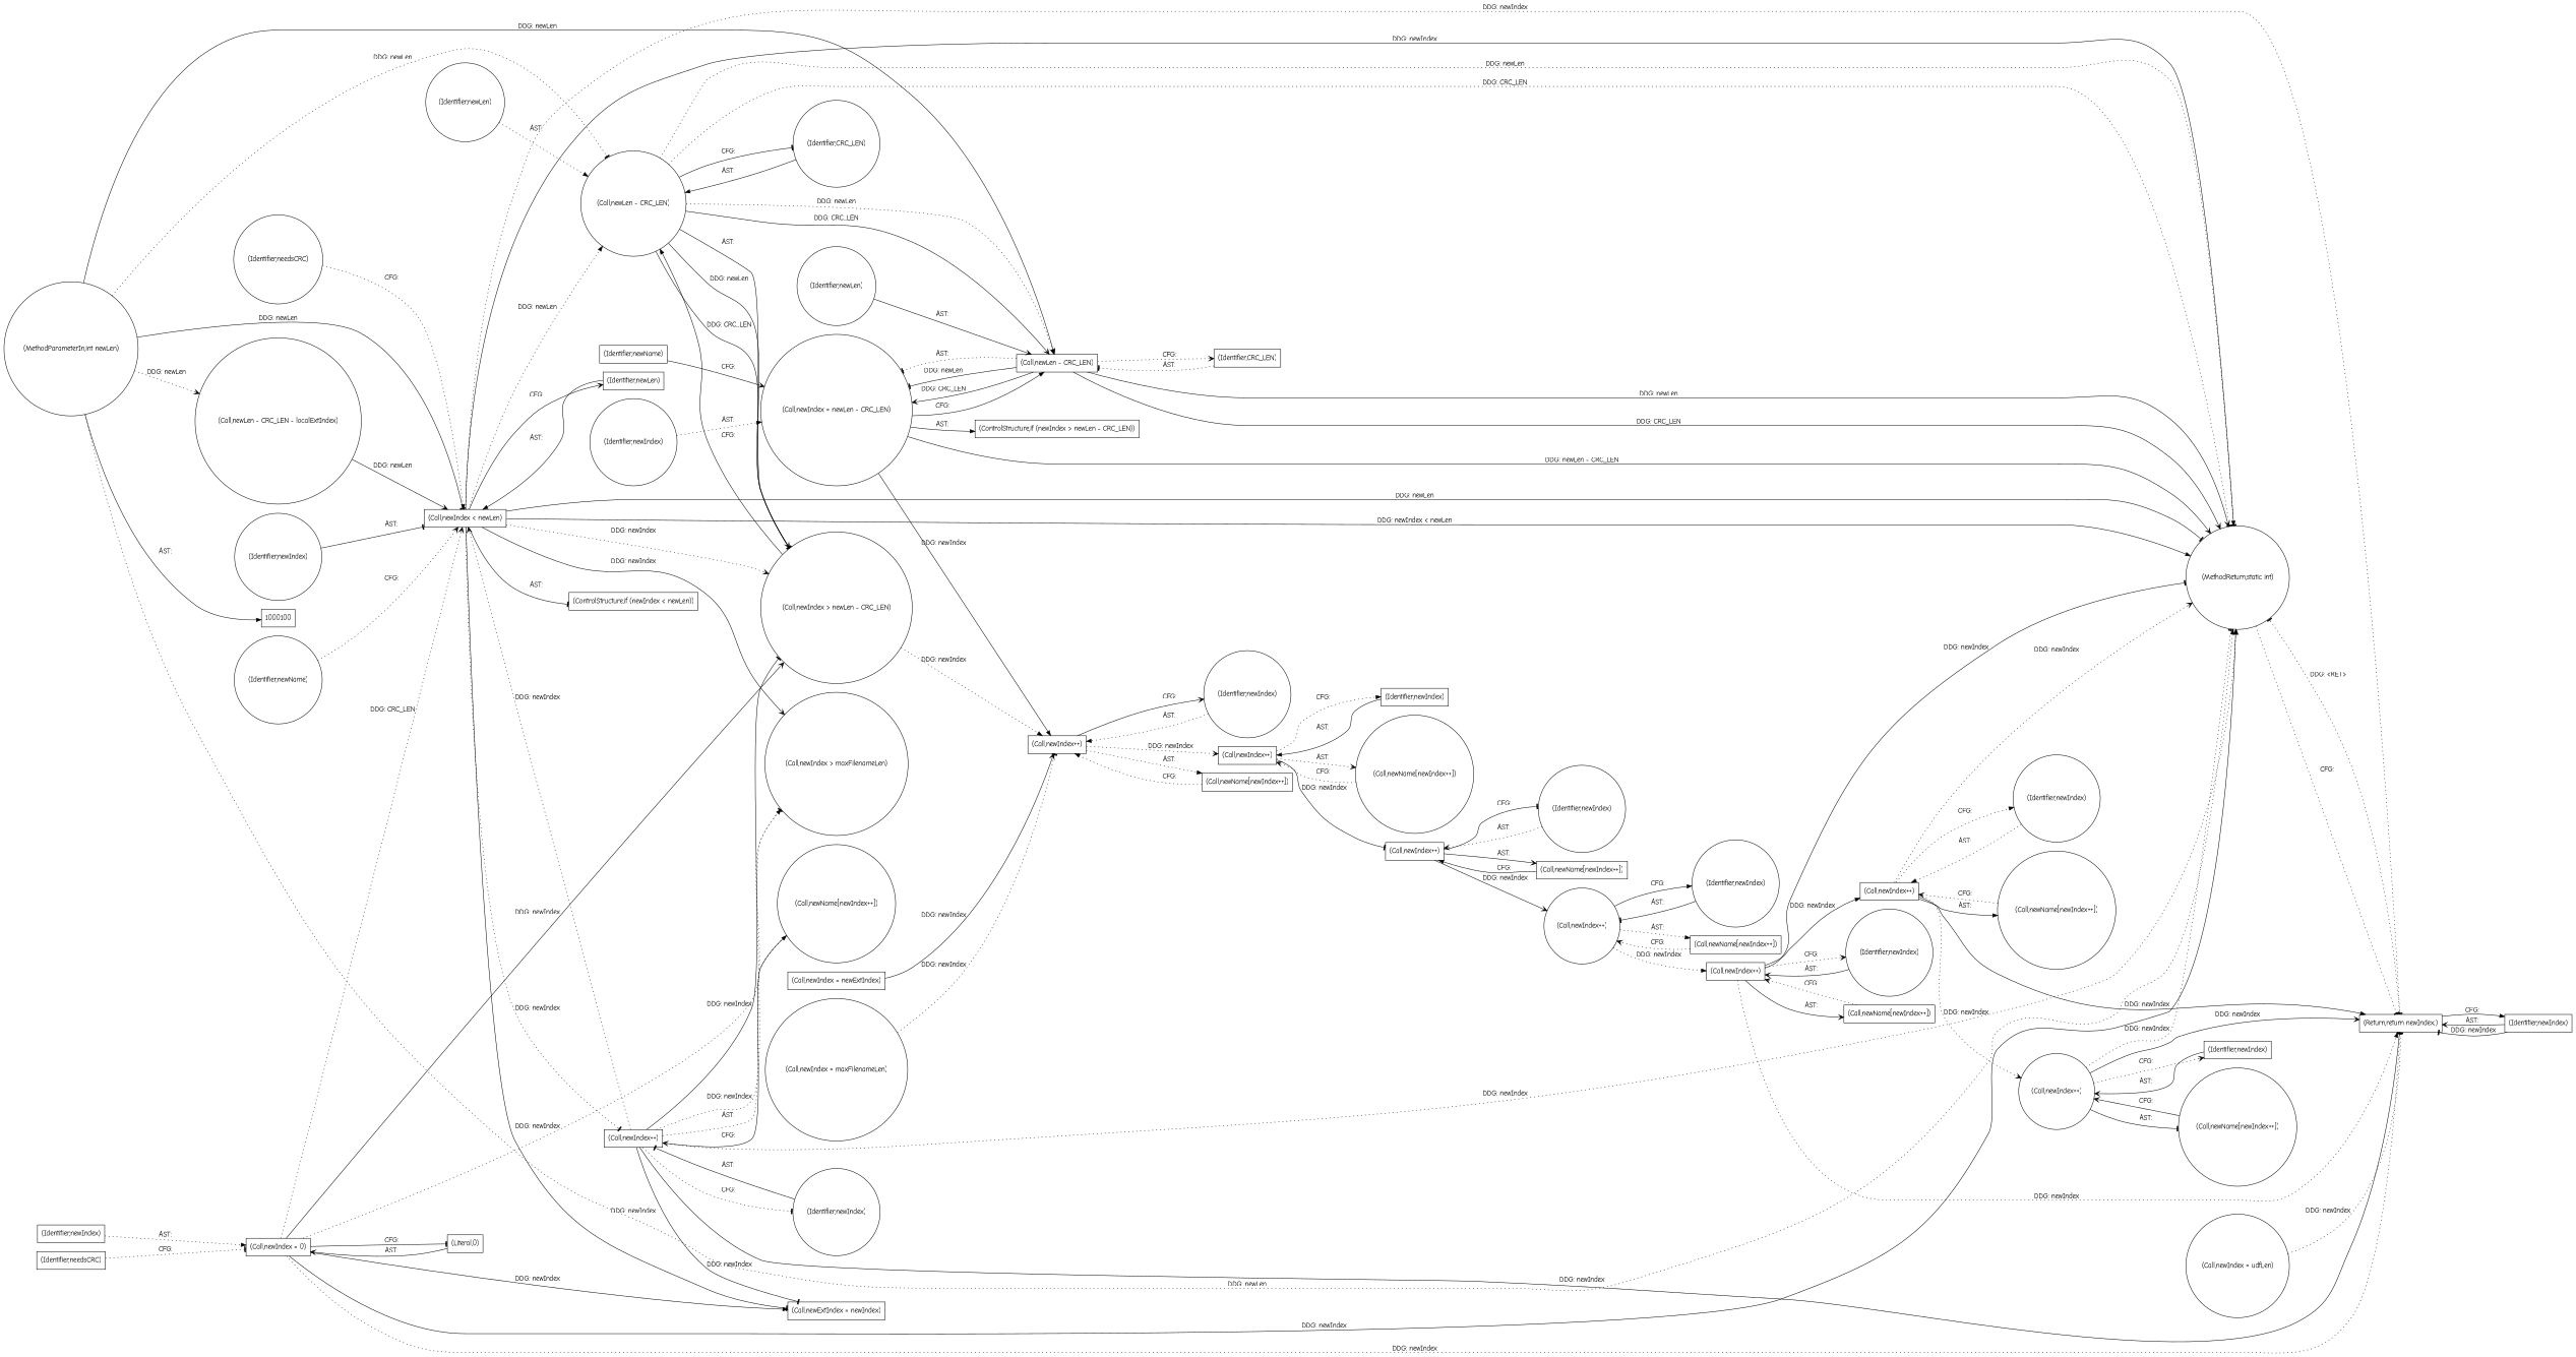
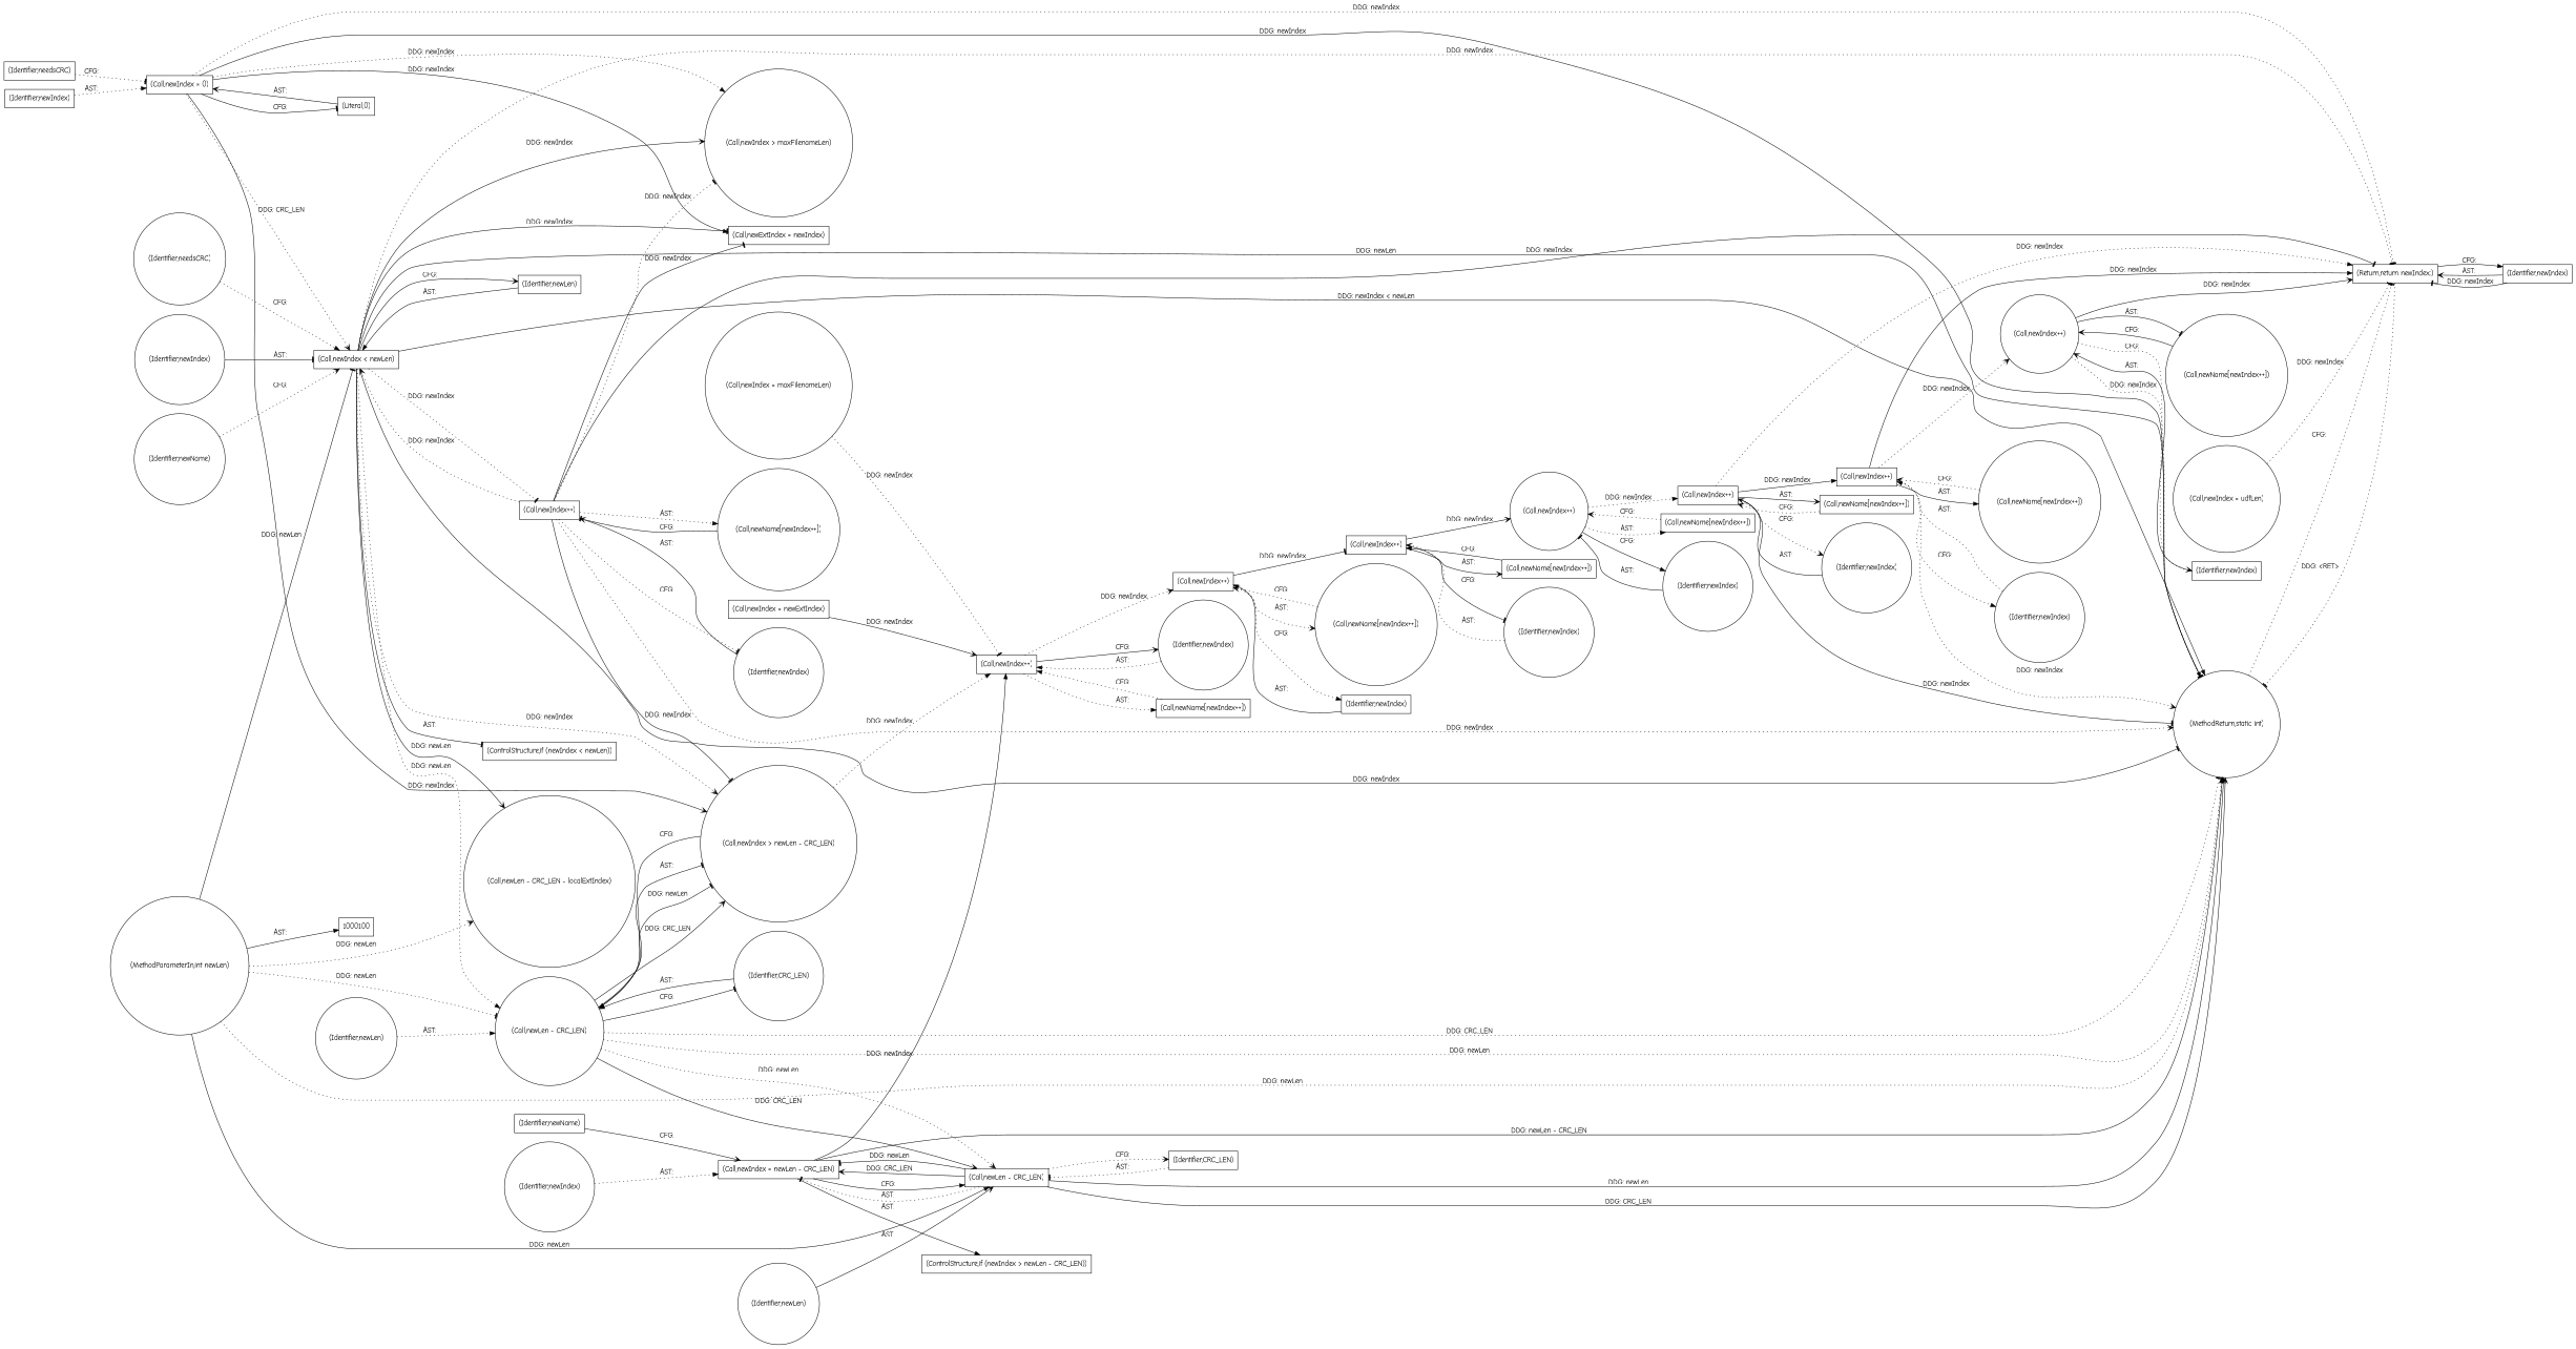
  digraph {
    fontname="Comic Neue"
    rankdir=LR
    node [fontname="Comic Neue" shape=circle]
    edge [arrowhead=vee fontname="Comic Neue" style=solid]
-   n1 [label="(Call,newIndex = newLen - CRC_LEN)"]
+   n1 [label="(Call,newIndex = newLen - CRC_LEN)" shape=box]
    n2 [label="(Call,newLen - CRC_LEN)" shape=box]
    n3 [label="(Call,newIndex++)" shape=box]
    n4 [label="(MethodReturn,static int)"]
    n5 [label="(ControlStructure,if (newIndex > newLen - CRC_LEN))" shape=box]
    n6 [label="(Identifier,CRC_LEN)" shape=box]
    n7 [label="(Call,newIndex++)" shape=box]
    n8 [label="(Identifier,newIndex)"]
    n9 [label="(Call,newName[newIndex++])" shape=box]
    n10 [label="(Return,return newIndex;)" shape=box]
    n11 [label="(Call,newLen - CRC_LEN)"]
    n12 [label="(Identifier,CRC_LEN)"]
    n13 [label="(Call,newIndex > newLen - CRC_LEN)"]
    n14 [label="(Call,newIndex < newLen)" shape=box]
    n15 [label="(Call,newIndex++)" shape=box]
    n16 [label="(Identifier,newLen)" shape=box]
    n17 [label="(ControlStructure,if (newIndex < newLen))" shape=box]
    n18 [label="(Call,newIndex > maxFilenameLen)"]
    n19 [label="(Call,newExtIndex = newIndex)" shape=box]
    n20 [label="(Call,newLen - CRC_LEN - localExtIndex)"]
    n21 [label="(Call,newName[newIndex++])"]
    n22 [label="(Identifier,newIndex)"]
    n23 [label="(Identifier,newIndex)" shape=box]
    n24 [label="(Call,newIndex = 0)" shape=box]
    n25 [label="(Literal,0)" shape=box]
    n26 [label="(MethodParameterIn,int newLen)"]
    1000100 [shape=box]
    n28 [label="(Call,newIndex++)" shape=box]
    n29 [label="(Identifier,newIndex)" shape=box]
    n30 [label="(Call,newName[newIndex++])"]
    n31 [label="(Call,newIndex++)"]
    n32 [label="(Identifier,newIndex)"]
    n33 [label="(Call,newName[newIndex++])" shape=box]
    n34 [label="(Call,newIndex++)" shape=box]
    n35 [label="(Identifier,newIndex)"]
    n36 [label="(Call,newName[newIndex++])" shape=box]
    n37 [label="(Call,newIndex++)" shape=box]
    n38 [label="(Call,newName[newIndex++])" shape=box]
    n39 [label="(Identifier,newIndex)"]
    n40 [label="(Call,newIndex++)"]
    n41 [label="(Call,newName[newIndex++])"]
    n42 [label="(Identifier,newIndex)"]
    n43 [label="(Call,newName[newIndex++])"]
    n44 [label="(Identifier,newIndex)" shape=box]
    n45 [label="(Call,newIndex = maxFilenameLen)"]
    n46 [label="(Identifier,newLen)"]
    n47 [label="(Call,newIndex = udfLen)"]
    n48 [label="(Identifier,newIndex)"]
    n49 [label="(Identifier,needsCRC)" shape=box]
    n50 [label="(Identifier,newName)"]
    n51 [label="(Call,newIndex = newExtIndex)" shape=box]
    n52 [label="(Identifier,newLen)"]
    n53 [label="(Identifier,newIndex)" shape=box]
    n54 [label="(Identifier,newIndex)"]
    n55 [label="(Identifier,newName)" shape=box]
    n56 [label="(Identifier,needsCRC)"]
    n1 -> n2 [arrowhead=normal label="CFG: "]
    n1 -> n3 [arrowhead=normal label="DDG: newIndex"]
    n1 -> n4 [label="DDG: newLen - CRC_LEN"]
    n1 -> n5 [arrowhead=normal label="AST: "]
    n2 -> n1 [arrowhead=tee label="AST: " style=dotted]
    n2 -> n1 [arrowhead=tee label="DDG: newLen"]
    n2 -> n1 [label="DDG: CRC_LEN"]
    n2 -> n4 [label="DDG: newLen"]
    n2 -> n4 [label="DDG: CRC_LEN"]
    n2 -> n6 [label="CFG: " style=dotted]
    n3 -> n7 [label="DDG: newIndex" style=dotted]
    n3 -> n8 [label="CFG: "]
    n3 -> n9 [arrowhead=normal label="AST: " style=dotted]
    n4 -> n10 [arrowhead=tee label="CFG: " style=dotted]
    n6 -> n2 [arrowhead=tee label="AST: " style=dotted]
    n7 -> n28 [arrowhead=tee label="DDG: newIndex"]
    n7 -> n29 [arrowhead=normal label="CFG: " style=dotted]
    n7 -> n30 [label="AST: " style=dotted]
    n8 -> n3 [arrowhead=normal label="AST: " style=dotted]
    n9 -> n3 [arrowhead=normal label="CFG: " style=dotted]
    n10 -> n4 [arrowhead=tee label="DDG: <RET>" style=dotted]
    n10 -> n23 [arrowhead=normal label="CFG: "]
    n11 -> n2 [label="DDG: newLen" style=dotted]
    n11 -> n2 [label="DDG: CRC_LEN"]
    n11 -> n4 [arrowhead=normal label="DDG: newLen" style=dotted]
    n11 -> n4 [arrowhead=tee label="DDG: CRC_LEN" style=dotted]
    n11 -> n12 [arrowhead=tee label="CFG: "]
    n11 -> n13 [arrowhead=tee label="AST: "]
    n11 -> n13 [arrowhead=tee label="DDG: newLen"]
    n11 -> n13 [label="DDG: CRC_LEN"]
    n12 -> n11 [arrowhead=normal label="AST: "]
    n13 -> n3 [arrowhead=normal label="DDG: newIndex" style=dotted]
    n13 -> n11 [arrowhead=normal label="CFG: "]
    n14 -> n4 [arrowhead=tee label="DDG: newIndex"]
    n14 -> n4 [arrowhead=tee label="DDG: newLen"]
    n14 -> n4 [arrowhead=normal label="DDG: newIndex < newLen"]
    n14 -> n10 [arrowhead=tee label="DDG: newIndex" style=dotted]
    n14 -> n11 [arrowhead=normal label="DDG: newLen" style=dotted]
    n14 -> n13 [label="DDG: newIndex" style=dotted]
    n14 -> n15 [arrowhead=tee label="DDG: newIndex" style=dotted]
    n14 -> n16 [label="CFG: "]
    n14 -> n17 [arrowhead=tee label="AST: "]
    n14 -> n18 [label="DDG: newIndex"]
    n14 -> n19 [arrowhead=tee label="DDG: newIndex"]
-   n20 -> n14 [label="DDG: newLen"]
+   n14 -> n20 [label="DDG: newLen"]
    n15 -> n4 [label="DDG: newIndex" style=dotted]
    n15 -> n10 [arrowhead=tee label="DDG: newIndex"]
    n15 -> n13 [arrowhead=tee label="DDG: newIndex"]
    n15 -> n14 [label="DDG: newIndex" style=dotted]
    n15 -> n18 [arrowhead=tee label="DDG: newIndex" style=dotted]
    n15 -> n19 [arrowhead=tee label="DDG: newIndex"]
    n15 -> n21 [arrowhead=normal label="AST: " style=dotted]
    n15 -> n22 [arrowhead=tee label="CFG: " style=dotted]
    n16 -> n14 [arrowhead=normal label="AST: "]
    n21 -> n15 [label="CFG: "]
    n22 -> n15 [arrowhead=tee label="AST: "]
    n23 -> n10 [label="AST: "]
    n23 -> n10 [arrowhead=tee label="DDG: newIndex"]
    n24 -> n4 [arrowhead=normal label="DDG: newIndex"]
    n24 -> n10 [arrowhead=tee label="DDG: newIndex" style=dotted]
    n24 -> n13 [label="DDG: newIndex"]
    n24 -> n14 [label="DDG: CRC_LEN" style=dotted]
    n24 -> n18 [arrowhead=normal label="DDG: newIndex" style=dotted]
    n24 -> n19 [arrowhead=normal label="DDG: newIndex"]
    n24 -> n25 [arrowhead=tee label="CFG: "]
    n25 -> n24 [label="AST: "]
    n26 -> n2 [arrowhead=normal label="DDG: newLen"]
    n26 -> n4 [arrowhead=normal label="DDG: newLen" style=dotted]
    n26 -> n11 [arrowhead=tee label="DDG: newLen" style=dotted]
    n26 -> n14 [arrowhead=tee label="DDG: newLen"]
    n26 -> n20 [label="DDG: newLen" style=dotted]
    n26 -> 1000100 [arrowhead=normal label="AST: "]
    n28 -> n31 [label="DDG: newIndex"]
    n28 -> n32 [arrowhead=tee label="CFG: "]
    n28 -> n33 [label="AST: "]
    n29 -> n7 [arrowhead=normal label="AST: "]
    n30 -> n7 [label="CFG: " style=dotted]
    n31 -> n34 [arrowhead=normal label="DDG: newIndex" style=dotted]
    n31 -> n35 [arrowhead=normal label="CFG: "]
    n31 -> n36 [arrowhead=normal label="AST: " style=dotted]
    n32 -> n28 [label="AST: " style=dotted]
    n33 -> n28 [arrowhead=normal label="CFG: "]
    n34 -> n4 [arrowhead=tee label="DDG: newIndex"]
    n34 -> n10 [arrowhead=normal label="DDG: newIndex" style=dotted]
    n34 -> n37 [arrowhead=normal label="DDG: newIndex"]
    n34 -> n38 [label="AST: "]
    n34 -> n39 [label="CFG: " style=dotted]
    n35 -> n31 [arrowhead=tee label="AST: "]
    n36 -> n31 [label="CFG: " style=dotted]
    n37 -> n4 [label="DDG: newIndex" style=dotted]
    n37 -> n10 [arrowhead=normal label="DDG: newIndex"]
    n37 -> n40 [label="DDG: newIndex" style=dotted]
    n37 -> n41 [arrowhead=normal label="AST: "]
    n37 -> n42 [arrowhead=normal label="CFG: " style=dotted]
    n38 -> n34 [label="CFG: " style=dotted]
    n39 -> n34 [label="AST: "]
    n40 -> n4 [arrowhead=tee label="DDG: newIndex" style=dotted]
    n40 -> n10 [label="DDG: newIndex"]
    n40 -> n43 [arrowhead=tee label="AST: "]
    n40 -> n44 [label="CFG: " style=dotted]
    n41 -> n37 [label="CFG: " style=dotted]
    n42 -> n37 [arrowhead=normal label="AST: " style=dotted]
    n43 -> n40 [label="CFG: "]
    n44 -> n40 [label="AST: "]
    n45 -> n3 [arrowhead=tee label="DDG: newIndex" style=dotted]
    n46 -> n2 [label="AST: "]
    n47 -> n10 [arrowhead=tee label="DDG: newIndex" style=dotted]
    n48 -> n14 [arrowhead=tee label="AST: "]
    n49 -> n24 [arrowhead=tee label="CFG: " style=dotted]
    n50 -> n14 [label="CFG: " style=dotted]
    n51 -> n3 [label="DDG: newIndex"]
    n52 -> n11 [arrowhead=normal label="AST: " style=dotted]
    n53 -> n24 [arrowhead=normal label="AST: " style=dotted]
    n54 -> n1 [arrowhead=normal label="AST: " style=dotted]
    n55 -> n1 [label="CFG: "]
    n56 -> n14 [arrowhead=normal label="CFG: " style=dotted]
  }
